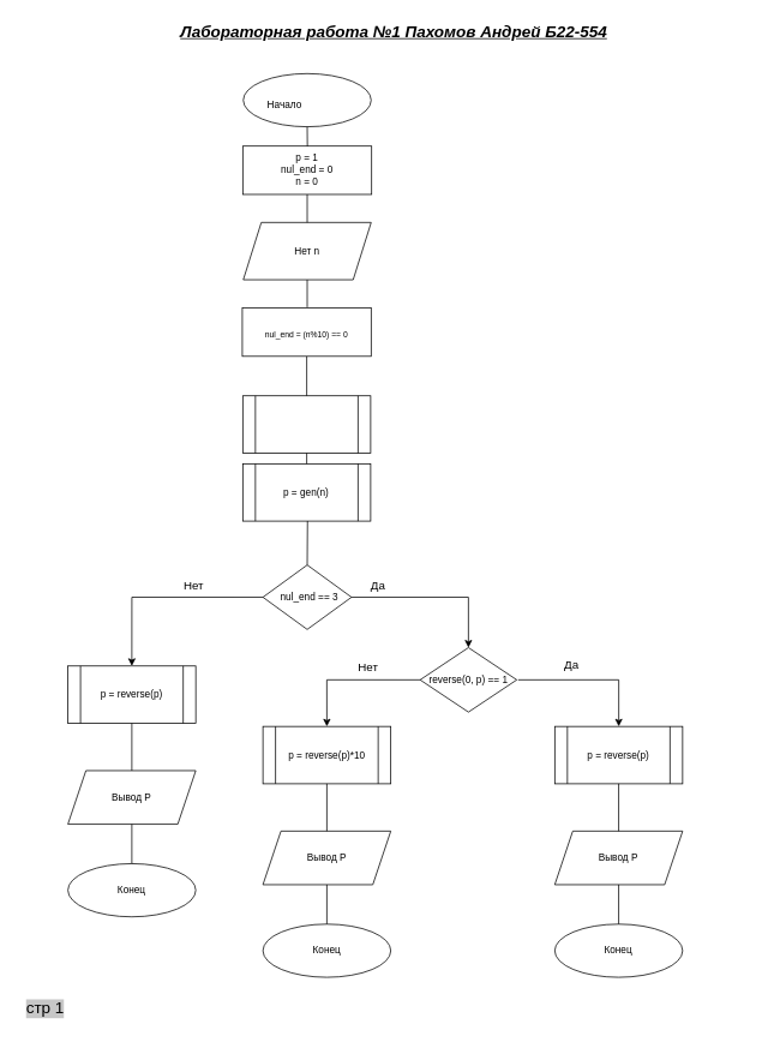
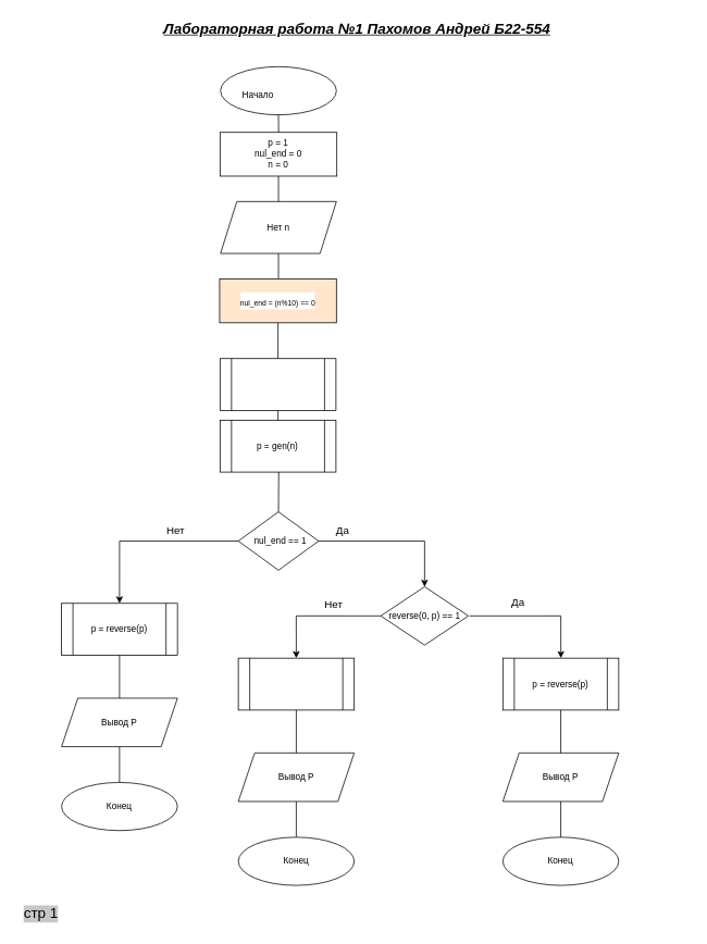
  <mxCell id="0" />
  <mxCell id="1" parent="0" />
  <mxCell id="2" value="&lt;font style=&quot;font-size: 18px;&quot;&gt;Лабораторная работа №1 Пахомов Андрей Б22-554&lt;/font&gt;" style="text;html=1;strokeColor=none;fillColor=none;align=center;verticalAlign=middle;whiteSpace=wrap;rounded=0;labelBackgroundColor=none;fontSize=18;fontStyle=7" parent="1" vertex="1"><mxGeometry x="30" y="20" width="815" height="30" as="geometry" /></mxCell>
  <mxCell id="3" value="стр 1" style="text;html=1;strokeColor=none;fillColor=none;align=center;verticalAlign=middle;whiteSpace=wrap;rounded=0;labelBackgroundColor=#C7C7C7;fontSize=18;" parent="1" vertex="1"><mxGeometry x="20" y="1105" width="60" height="30" as="geometry" /></mxCell>
  <mxCell id="4" value="" style="shape=parallelogram;perimeter=parallelogramPerimeter;whiteSpace=wrap;html=1;fixedSize=1;" parent="1" vertex="1"><mxGeometry x="269.937" y="246.298" width="142.123" height="63.684" as="geometry" /></mxCell>
  <mxCell id="5" value="" style="ellipse;whiteSpace=wrap;html=1;" parent="1" vertex="1"><mxGeometry x="269.937" y="80.91" width="142.123" height="59.058" as="geometry" /></mxCell>
  <mxCell id="6" value="&lt;font style=&quot;font-size: 11px;&quot;&gt;Начало&lt;/font&gt;" style="text;html=1;strokeColor=none;fillColor=none;align=center;verticalAlign=middle;whiteSpace=wrap;rounded=0;fontSize=11;" parent="1" vertex="1"><mxGeometry x="276.692" y="96.056" width="77.522" height="38.761" as="geometry" /></mxCell>
  <mxCell id="7" value="Нет n" style="text;html=1;strokeColor=none;fillColor=none;align=center;verticalAlign=middle;whiteSpace=wrap;rounded=0;fontSize=11;" parent="1" vertex="1"><mxGeometry x="301.692" y="258.766" width="77.522" height="38.761" as="geometry" /></mxCell>
  <mxCell id="8" value="" style="shape=process;whiteSpace=wrap;html=1;backgroundOutline=1;" parent="1" vertex="1"><mxGeometry x="269.391" y="438.922" width="142.123" height="63.684" as="geometry" /></mxCell>
  <mxCell id="9" value="&lt;font style=&quot;font-size: 11px;&quot;&gt;p = gen(n)&lt;/font&gt;" style="shape=process;whiteSpace=wrap;html=1;backgroundOutline=1;fontSize=11;" parent="1" vertex="1"><mxGeometry x="269.391" y="514.441" width="142.123" height="63.684" as="geometry" /></mxCell>
  <mxCell id="10" value="" style="rounded=0;whiteSpace=wrap;html=1;labelBackgroundColor=#C7C7C7;fontSize=18;" parent="1" vertex="1"><mxGeometry x="269.391" y="161.456" width="143.208" height="53.703" as="geometry" /></mxCell>
  <mxCell id="11" value="&lt;div style=&quot;font-size: 11px;&quot;&gt;p = 1&lt;/div&gt;&lt;div style=&quot;font-size: 11px;&quot;&gt;nul_end = 0&lt;/div&gt;&lt;div style=&quot;font-size: 11px;&quot;&gt;n = 0&lt;br style=&quot;font-size: 11px;&quot;&gt;&lt;/div&gt;" style="text;html=1;strokeColor=none;fillColor=none;align=center;verticalAlign=middle;whiteSpace=wrap;rounded=0;labelBackgroundColor=none;fontSize=11;" parent="1" vertex="1"><mxGeometry x="266.614" y="161.457" width="147.683" height="52.862" as="geometry" /></mxCell>
  <mxCell id="12" style="edgeStyle=orthogonalEdgeStyle;rounded=0;orthogonalLoop=1;jettySize=auto;html=1;exitX=0.5;exitY=1;exitDx=0;exitDy=0;entryX=0.501;entryY=1.016;entryDx=0;entryDy=0;entryPerimeter=0;" parent="1" source="11" target="11" edge="1"><mxGeometry relative="1" as="geometry" /></mxCell>
  <mxCell id="13" value="" style="endArrow=none;html=1;rounded=0;entryX=0.5;entryY=1;entryDx=0;entryDy=0;exitX=0.5;exitY=0;exitDx=0;exitDy=0;" parent="1" source="4" target="10" edge="1"><mxGeometry width="50" height="50" relative="1" as="geometry"><mxPoint x="332.045" y="268.862" as="sourcePoint" /><mxPoint x="376.797" y="224.11" as="targetPoint" /></mxGeometry></mxCell>
  <mxCell id="14" value="" style="endArrow=none;html=1;rounded=0;entryX=0.5;entryY=1;entryDx=0;entryDy=0;exitX=0.505;exitY=0.004;exitDx=0;exitDy=0;exitPerimeter=0;" parent="1" source="11" target="5" edge="1"><mxGeometry width="50" height="50" relative="1" as="geometry"><mxPoint x="323.094" y="188.307" as="sourcePoint" /><mxPoint x="367.847" y="143.555" as="targetPoint" /></mxGeometry></mxCell>
  <mxCell id="15" value="&amp;nbsp;" style="text;whiteSpace=wrap;html=1;" parent="1" vertex="1"><mxGeometry x="251.49" y="215.159" width="35.802" height="35.802" as="geometry" /></mxCell>
  <mxCell id="16" value="" style="endArrow=none;html=1;rounded=0;entryX=0.5;entryY=1;entryDx=0;entryDy=0;exitX=0.5;exitY=0;exitDx=0;exitDy=0;" parent="1" source="9" target="8" edge="1"><mxGeometry width="50" height="50" relative="1" as="geometry"><mxPoint x="314.144" y="555.279" as="sourcePoint" /><mxPoint x="358.896" y="510.527" as="targetPoint" /></mxGeometry></mxCell>
  <mxCell id="17" value="" style="endArrow=none;html=1;rounded=0;fontSize=10;entryX=0.5;entryY=1;entryDx=0;entryDy=0;" parent="1" target="4" edge="1"><mxGeometry width="50" height="50" relative="1" as="geometry"><mxPoint x="340.995" y="340.466" as="sourcePoint" /><mxPoint x="340.995" y="340.466" as="targetPoint" /></mxGeometry></mxCell>
  <mxCell id="18" value="" style="endArrow=none;html=1;rounded=0;fontSize=10;entryX=0.5;entryY=1;entryDx=0;entryDy=0;exitX=0.5;exitY=0;exitDx=0;exitDy=0;" parent="1" source="8" target="55" edge="1"><mxGeometry width="50" height="50" relative="1" as="geometry"><mxPoint x="305.193" y="465.774" as="sourcePoint" /><mxPoint x="340.471" y="404.913" as="targetPoint" /></mxGeometry></mxCell>
  <mxCell id="19" value="" style="rhombus;whiteSpace=wrap;html=1;fontSize=10;" parent="1" vertex="1"><mxGeometry x="291.768" y="626.892" width="98.455" height="71.604" as="geometry" /></mxCell>
  <mxCell id="20" value="&amp;nbsp;" style="rhombus;whiteSpace=wrap;html=1;labelBackgroundColor=none;fontSize=18;" parent="1" vertex="1"><mxGeometry x="466.482" y="718.712" width="107.406" height="71.604" as="geometry" /></mxCell>
  <mxCell id="21" value="&amp;nbsp;" style="text;whiteSpace=wrap;html=1;fontSize=10;" parent="1" vertex="1"><mxGeometry x="358.896" y="689.546" width="35.802" height="35.802" as="geometry" /></mxCell>
  <mxCell id="22" value="" style="shape=process;whiteSpace=wrap;html=1;backgroundOutline=1;" parent="1" vertex="1"><mxGeometry x="75" y="739.1" width="142.123" height="63.684" as="geometry" /></mxCell>
  <mxCell id="23" value="p = reverse(p)" style="text;html=1;strokeColor=none;fillColor=none;align=center;verticalAlign=middle;whiteSpace=wrap;rounded=0;fontSize=11;" parent="1" vertex="1"><mxGeometry x="75" y="751.555" width="142.123" height="38.761" as="geometry" /></mxCell>
  <mxCell id="24" value="" style="shape=parallelogram;perimeter=parallelogramPerimeter;whiteSpace=wrap;html=1;fixedSize=1;" parent="1" vertex="1"><mxGeometry x="75" y="855.382" width="142.123" height="59.523" as="geometry" /></mxCell>
  <mxCell id="25" value="" style="ellipse;whiteSpace=wrap;html=1;" parent="1" vertex="1"><mxGeometry x="75" y="958.744" width="142.123" height="59.058" as="geometry" /></mxCell>
  <mxCell id="26" value="Вывод Р" style="text;html=1;strokeColor=none;fillColor=none;align=center;verticalAlign=middle;whiteSpace=wrap;rounded=0;fontSize=11;" parent="1" vertex="1"><mxGeometry x="107.301" y="865.77" width="77.522" height="38.761" as="geometry" /></mxCell>
  <mxCell id="27" value="Конец" style="text;html=1;strokeColor=none;fillColor=none;align=center;verticalAlign=middle;whiteSpace=wrap;rounded=0;fontSize=11;" parent="1" vertex="1"><mxGeometry x="107.301" y="968.899" width="77.522" height="38.761" as="geometry" /></mxCell>
  <mxCell id="28" value="" style="endArrow=none;html=1;rounded=0;entryX=0.5;entryY=1;entryDx=0;entryDy=0;exitX=0.5;exitY=0;exitDx=0;exitDy=0;" parent="1" source="24" target="22" edge="1"><mxGeometry width="50" height="50" relative="1" as="geometry"><mxPoint x="146.455" y="842.46" as="sourcePoint" /><mxPoint x="146.455" y="802.782" as="targetPoint" /></mxGeometry></mxCell>
  <mxCell id="29" value="" style="endArrow=none;html=1;rounded=0;entryX=0.5;entryY=1;entryDx=0;entryDy=0;exitX=0.5;exitY=0;exitDx=0;exitDy=0;" parent="1" source="25" target="24" edge="1"><mxGeometry width="50" height="50" relative="1" as="geometry"><mxPoint x="137.653" y="978.795" as="sourcePoint" /><mxPoint x="182.406" y="934.043" as="targetPoint" /></mxGeometry></mxCell>
  <mxCell id="30" style="edgeStyle=orthogonalEdgeStyle;rounded=0;orthogonalLoop=1;jettySize=auto;html=1;entryX=0.5;entryY=0;entryDx=0;entryDy=0;fontSize=10;" parent="1" source="19" target="20" edge="1"><mxGeometry relative="1" as="geometry" /></mxCell>
  <mxCell id="31" value="" style="endArrow=none;html=1;rounded=0;fontSize=10;exitX=0.5;exitY=0;exitDx=0;exitDy=0;entryX=0.506;entryY=0.999;entryDx=0;entryDy=0;entryPerimeter=0;" parent="1" source="19" target="9" edge="1"><mxGeometry width="50" height="50" relative="1" as="geometry"><mxPoint x="314.144" y="770.101" as="sourcePoint" /><mxPoint x="340.995" y="600.041" as="targetPoint" /></mxGeometry></mxCell>
  <mxCell id="32" style="edgeStyle=orthogonalEdgeStyle;rounded=0;orthogonalLoop=1;jettySize=auto;html=1;entryX=0.5;entryY=0;entryDx=0;entryDy=0;fontSize=12;exitX=0;exitY=0.5;exitDx=0;exitDy=0;" parent="1" source="19" target="22" edge="1"><mxGeometry relative="1" as="geometry" /></mxCell>
- <mxCell id="33" value="nul_end == 3" style="text;html=1;strokeColor=none;fillColor=none;align=center;verticalAlign=middle;whiteSpace=wrap;rounded=0;fontSize=11;" parent="1" vertex="1"><mxGeometry x="297.464" y="639.506" width="92.757" height="46.379" as="geometry" /></mxCell>
+ <mxCell id="33" value="nul_end == 1" style="text;html=1;strokeColor=none;fillColor=none;align=center;verticalAlign=middle;whiteSpace=wrap;rounded=0;fontSize=11;" parent="1" vertex="1"><mxGeometry x="297.464" y="639.506" width="92.757" height="46.379" as="geometry" /></mxCell>
  <mxCell id="34" value="reverse(0, p) == 1" style="text;html=1;strokeColor=none;fillColor=none;align=center;verticalAlign=middle;whiteSpace=wrap;rounded=0;fontSize=11;" parent="1" vertex="1"><mxGeometry x="466.479" y="737.237" width="108.935" height="34.542" as="geometry" /></mxCell>
  <mxCell id="35" value="" style="shape=process;whiteSpace=wrap;html=1;backgroundOutline=1;" parent="1" vertex="1"><mxGeometry x="616.157" y="806.298" width="142.123" height="63.684" as="geometry" /></mxCell>
  <mxCell id="36" style="edgeStyle=orthogonalEdgeStyle;rounded=0;orthogonalLoop=1;jettySize=auto;html=1;exitX=1;exitY=0.5;exitDx=0;exitDy=0;fontSize=10;" parent="1" source="34" target="35" edge="1"><mxGeometry relative="1" as="geometry" /></mxCell>
  <mxCell id="37" value="p = reverse(p)" style="text;html=1;strokeColor=none;fillColor=none;align=center;verticalAlign=middle;whiteSpace=wrap;rounded=0;fontSize=11;" parent="1" vertex="1"><mxGeometry x="616.157" y="818.753" width="142.123" height="38.761" as="geometry" /></mxCell>
  <mxCell id="38" value="" style="shape=parallelogram;perimeter=parallelogramPerimeter;whiteSpace=wrap;html=1;fixedSize=1;" parent="1" vertex="1"><mxGeometry x="616.157" y="922.58" width="142.123" height="59.523" as="geometry" /></mxCell>
  <mxCell id="39" value="" style="ellipse;whiteSpace=wrap;html=1;" parent="1" vertex="1"><mxGeometry x="616.157" y="1025.942" width="142.123" height="59.058" as="geometry" /></mxCell>
  <mxCell id="40" value="Вывод Р" style="text;html=1;strokeColor=none;fillColor=none;align=center;verticalAlign=middle;whiteSpace=wrap;rounded=0;fontSize=11;" parent="1" vertex="1"><mxGeometry x="648.458" y="932.968" width="77.522" height="38.761" as="geometry" /></mxCell>
  <mxCell id="41" value="Конец" style="text;html=1;strokeColor=none;fillColor=none;align=center;verticalAlign=middle;whiteSpace=wrap;rounded=0;fontSize=11;" parent="1" vertex="1"><mxGeometry x="648.458" y="1036.097" width="77.522" height="38.761" as="geometry" /></mxCell>
  <mxCell id="42" value="" style="endArrow=none;html=1;rounded=0;entryX=0.5;entryY=1;entryDx=0;entryDy=0;exitX=0.5;exitY=0;exitDx=0;exitDy=0;" parent="1" source="38" target="35" edge="1"><mxGeometry width="50" height="50" relative="1" as="geometry"><mxPoint x="687.612" y="909.659" as="sourcePoint" /><mxPoint x="687.612" y="869.98" as="targetPoint" /></mxGeometry></mxCell>
  <mxCell id="43" value="" style="endArrow=none;html=1;rounded=0;entryX=0.5;entryY=1;entryDx=0;entryDy=0;exitX=0.5;exitY=0;exitDx=0;exitDy=0;" parent="1" source="39" target="38" edge="1"><mxGeometry width="50" height="50" relative="1" as="geometry"><mxPoint x="678.81" y="1045.994" as="sourcePoint" /><mxPoint x="723.563" y="1001.241" as="targetPoint" /></mxGeometry></mxCell>
  <mxCell id="44" value="&amp;nbsp;" style="text;whiteSpace=wrap;html=1;fontSize=12;" parent="1" vertex="1"><mxGeometry x="702.103" y="912.586" width="46.056" height="46.056" as="geometry" /></mxCell>
  <mxCell id="45" value="" style="shape=process;whiteSpace=wrap;html=1;backgroundOutline=1;" parent="1" vertex="1"><mxGeometry x="291.771" y="806.298" width="142.123" height="63.684" as="geometry" /></mxCell>
  <mxCell id="46" style="edgeStyle=orthogonalEdgeStyle;rounded=0;orthogonalLoop=1;jettySize=auto;html=1;exitX=0;exitY=0.5;exitDx=0;exitDy=0;entryX=0.5;entryY=0;entryDx=0;entryDy=0;fontSize=10;" parent="1" source="34" target="45" edge="1"><mxGeometry relative="1" as="geometry" /></mxCell>
- <mxCell id="47" value="&lt;div style=&quot;font-size: 11px;&quot;&gt;p = reverse(p)*10&lt;/div&gt;" style="text;html=1;strokeColor=none;fillColor=none;align=center;verticalAlign=middle;whiteSpace=wrap;rounded=0;fontSize=11;" parent="1" vertex="1"><mxGeometry x="291.771" y="818.753" width="142.123" height="38.761" as="geometry" /></mxCell>
  <mxCell id="48" value="" style="shape=parallelogram;perimeter=parallelogramPerimeter;whiteSpace=wrap;html=1;fixedSize=1;fontSize=11;" parent="1" vertex="1"><mxGeometry x="291.771" y="922.58" width="142.123" height="59.523" as="geometry" /></mxCell>
  <mxCell id="49" value="" style="ellipse;whiteSpace=wrap;html=1;" parent="1" vertex="1"><mxGeometry x="291.771" y="1025.942" width="142.123" height="59.058" as="geometry" /></mxCell>
  <mxCell id="50" value="Вывод Р" style="text;html=1;strokeColor=none;fillColor=none;align=center;verticalAlign=middle;whiteSpace=wrap;rounded=0;fontSize=11;" parent="1" vertex="1"><mxGeometry x="324.071" y="932.968" width="77.522" height="38.761" as="geometry" /></mxCell>
  <mxCell id="51" value="Конец" style="text;html=1;strokeColor=none;fillColor=none;align=center;verticalAlign=middle;whiteSpace=wrap;rounded=0;fontSize=11;" parent="1" vertex="1"><mxGeometry x="324.071" y="1036.097" width="77.522" height="38.761" as="geometry" /></mxCell>
  <mxCell id="52" value="" style="endArrow=none;html=1;rounded=0;entryX=0.5;entryY=1;entryDx=0;entryDy=0;exitX=0.5;exitY=0;exitDx=0;exitDy=0;" parent="1" source="48" target="45" edge="1"><mxGeometry width="50" height="50" relative="1" as="geometry"><mxPoint x="363.226" y="909.659" as="sourcePoint" /><mxPoint x="363.226" y="869.98" as="targetPoint" /></mxGeometry></mxCell>
  <mxCell id="53" value="" style="endArrow=none;html=1;rounded=0;entryX=0.5;entryY=1;entryDx=0;entryDy=0;exitX=0.5;exitY=0;exitDx=0;exitDy=0;" parent="1" source="49" target="48" edge="1"><mxGeometry width="50" height="50" relative="1" as="geometry"><mxPoint x="354.424" y="1045.994" as="sourcePoint" /><mxPoint x="399.177" y="1001.241" as="targetPoint" /></mxGeometry></mxCell>
  <mxCell id="54" value="&amp;nbsp;" style="text;whiteSpace=wrap;html=1;fontSize=12;" parent="1" vertex="1"><mxGeometry x="377.717" y="912.586" width="46.056" height="46.056" as="geometry" /></mxCell>
- <mxCell id="55" value="&lt;font style=&quot;font-size: 9px;&quot;&gt;&lt;font style=&quot;font-size: 9px;&quot;&gt;nul_end = (n%10) == 0&lt;/font&gt;&lt;br style=&quot;font-size: 11px;&quot;&gt;&lt;/font&gt;" style="rounded=0;whiteSpace=wrap;html=1;labelBackgroundColor=default;fontSize=18;fontColor=default;" parent="1" vertex="1"><mxGeometry x="268.851" y="341.306" width="143.208" height="53.703" as="geometry" /></mxCell>
+ <mxCell id="55" value="&lt;font style=&quot;font-size: 9px;&quot;&gt;&lt;font style=&quot;font-size: 9px;&quot;&gt;nul_end = (n%10) == 0&lt;/font&gt;&lt;br style=&quot;font-size: 11px;&quot;&gt;&lt;/font&gt;" style="rounded=0;whiteSpace=wrap;html=1;labelBackgroundColor=default;fontSize=18;fontColor=default;fillColor=#ffe6cc;" parent="1" vertex="1"><mxGeometry x="268.851" y="341.306" width="143.208" height="53.703" as="geometry" /></mxCell>
  <mxCell id="56" value="Да" style="text;html=1;strokeColor=none;fillColor=none;align=center;verticalAlign=middle;whiteSpace=wrap;rounded=0;labelBackgroundColor=default;fontSize=13;fontColor=default;" parent="1" vertex="1"><mxGeometry x="605" y="721.55" width="60" height="30" as="geometry" /></mxCell>
  <mxCell id="57" value="Да" style="text;html=1;strokeColor=none;fillColor=none;align=center;verticalAlign=middle;whiteSpace=wrap;rounded=0;labelBackgroundColor=default;fontSize=13;fontColor=default;" parent="1" vertex="1"><mxGeometry x="390" y="635" width="60" height="30" as="geometry" /></mxCell>
  <mxCell id="58" value="Нет" style="text;html=1;strokeColor=none;fillColor=none;align=center;verticalAlign=middle;whiteSpace=wrap;rounded=0;labelBackgroundColor=default;fontSize=13;fontColor=default;" parent="1" vertex="1"><mxGeometry x="379.21" y="725.35" width="60" height="30" as="geometry" /></mxCell>
  <mxCell id="59" value="Нет" style="text;html=1;strokeColor=none;fillColor=none;align=center;verticalAlign=middle;whiteSpace=wrap;rounded=0;labelBackgroundColor=default;fontSize=13;fontColor=default;" parent="1" vertex="1"><mxGeometry x="184.82" y="635" width="60" height="30" as="geometry" /></mxCell>
